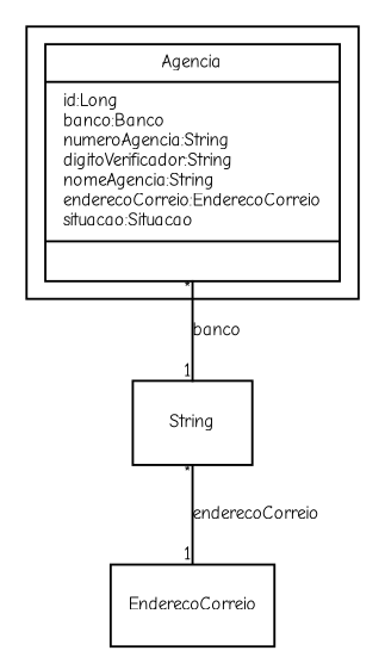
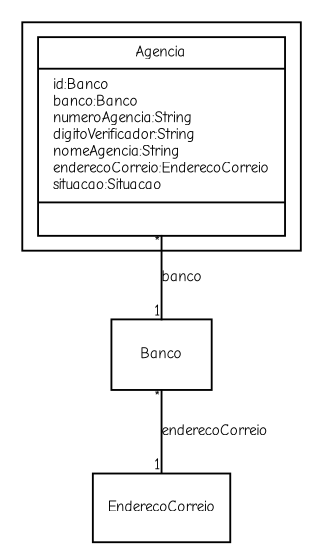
  digraph {
    fontname="Comic Neue"
    fontsize=8
    node [fontname="Comic Neue" fontsize=8 shape=record]
    edge [arrowhead=none fontname="Comic Neue" fontsize=8 headlabel=1 taillabel="*"]
-   n1 [label="{Agencia|id:Long\lbanco:Banco\lnumeroAgencia:String\ldigitoVerificador:String\lnomeAgencia:String\lenderecoCorreio:EnderecoCorreio\lsituacao:Situacao\l|\l}"]
-   Banco [label=String]
+   n1 [label="{Agencia|id:Banco\lbanco:Banco\lnumeroAgencia:String\ldigitoVerificador:String\lnomeAgencia:String\lenderecoCorreio:EnderecoCorreio\lsituacao:Situacao\l|\l}"]
+   Banco
    EnderecoCorreio
    subgraph cluster_1 {
      n1
    }
    n1 -> Banco [label=banco]
    Banco -> EnderecoCorreio [label=enderecoCorreio]
  }
